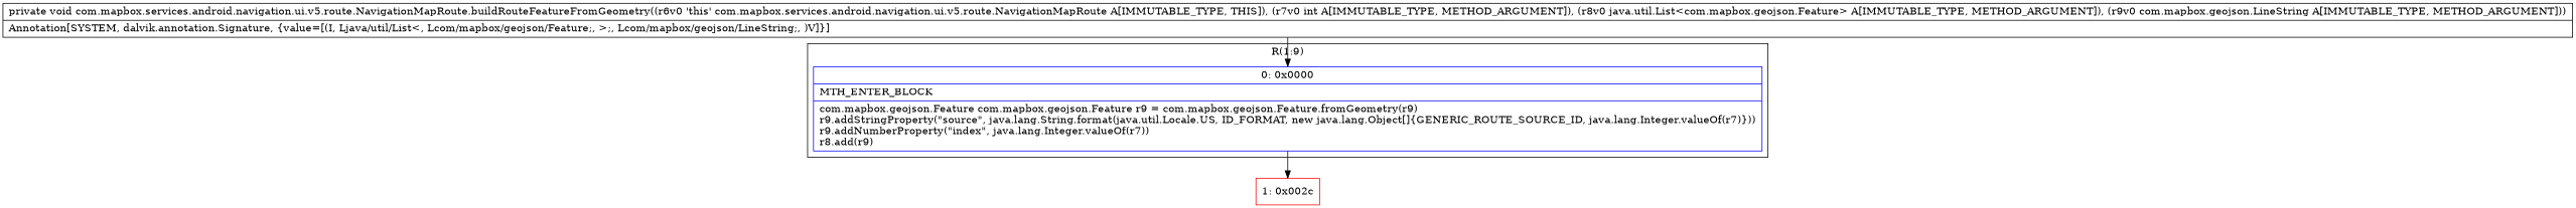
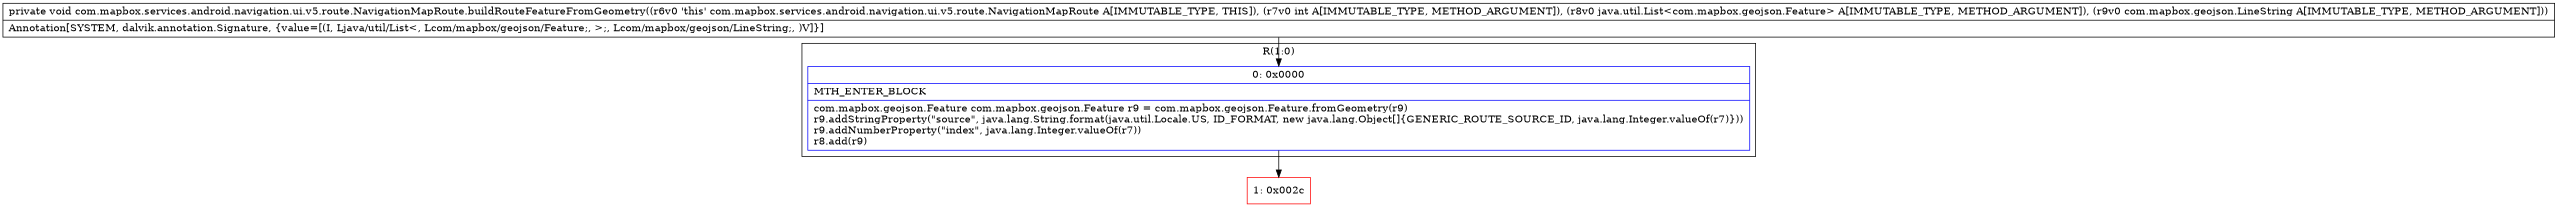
  digraph {
    node [shape=record]
    n1 [color=blue label="{0\:\ 0x0000|MTH_ENTER_BLOCK\l|com.mapbox.geojson.Feature com.mapbox.geojson.Feature r9 = com.mapbox.geojson.Feature.fromGeometry(r9)\lr9.addStringProperty(\"source\", java.lang.String.format(java.util.Locale.US, ID_FORMAT, new java.lang.Object[]\{GENERIC_ROUTE_SOURCE_ID, java.lang.Integer.valueOf(r7)\}))\lr9.addNumberProperty(\"index\", java.lang.Integer.valueOf(r7))\lr8.add(r9)\l}"]
    n2 [color=red label="{1\:\ 0x002c}"]
    n3 [label="{private void com.mapbox.services.android.navigation.ui.v5.route.NavigationMapRoute.buildRouteFeatureFromGeometry((r6v0 'this' com.mapbox.services.android.navigation.ui.v5.route.NavigationMapRoute A[IMMUTABLE_TYPE, THIS]), (r7v0 int A[IMMUTABLE_TYPE, METHOD_ARGUMENT]), (r8v0 java.util.List\<com.mapbox.geojson.Feature\> A[IMMUTABLE_TYPE, METHOD_ARGUMENT]), (r9v0 com.mapbox.geojson.LineString A[IMMUTABLE_TYPE, METHOD_ARGUMENT]))  | Annotation[SYSTEM, dalvik.annotation.Signature, \{value=[(I, Ljava\/util\/List\<, Lcom\/mapbox\/geojson\/Feature;, \>;, Lcom\/mapbox\/geojson\/LineString;, )V]\}]\l}"]
    subgraph cluster_1 {
-     label="R(1:9)"
+     label="R(1:0)"
      n1
    }
    n1 -> n2
    n3 -> n1
  }
